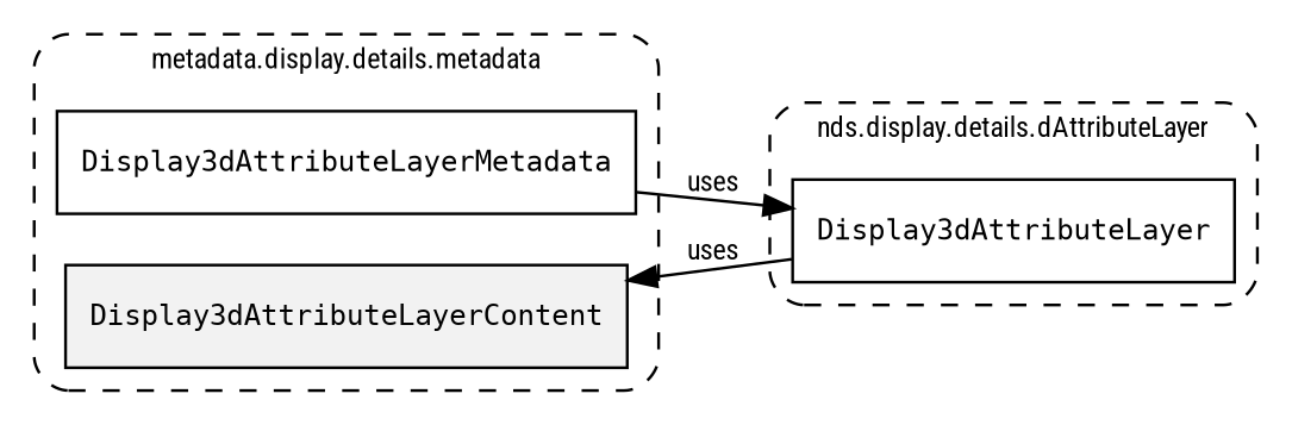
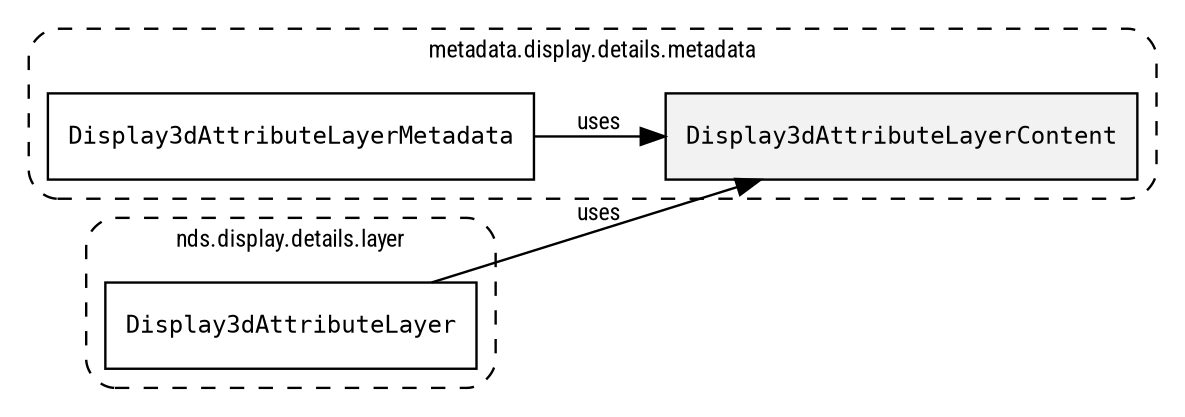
  digraph {
    fontname="Roboto Condensed"
    fontsize=10
    rankdir=LR
    node [fontname="Roboto Condensed" fontsize=10 shape=box]
    edge [fontname="Roboto Condensed" fontsize=10]
    n1 [fillcolor="#0000000D" label=<<font face="monospace"><table align="center" border="0" cellspacing="0" cellpadding="0"><tr><td href="../../../content/packages/nds.display.details.metadata.html#Bitmask-Display3dAttributeLayerContent" title="Bitmask defined in nds.display.details.metadata">Display3dAttributeLayerContent</td></tr></table></font>> style=filled]
    n2 [label=<<font face="monospace"><table align="center" border="0" cellspacing="0" cellpadding="0"><tr><td href="../../../content/packages/nds.display.details.metadata.html#Structure-Display3dAttributeLayerMetadata" title="Structure defined in nds.display.details.metadata">Display3dAttributeLayerMetadata</td></tr></table></font>>]
    n3 [label=<<font face="monospace"><table align="center" border="0" cellspacing="0" cellpadding="0"><tr><td href="../../../content/packages/nds.display.details.layer.html#Structure-Display3dAttributeLayer" title="Structure defined in nds.display.details.layer">Display3dAttributeLayer</td></tr></table></font>>]
    subgraph cluster_1 {
      label="metadata.display.details.metadata"
      style="dashed, rounded"
      n1
      n2
    }
    subgraph cluster_2 {
-     label="nds.display.details.dAttributeLayer"
+     label="nds.display.details.layer"
      style="dashed, rounded"
      n3
    }
-   n2 -> n3 [label=uses]
+   n2 -> n1 [label=uses]
    n3 -> n1 [label=uses]
  }
